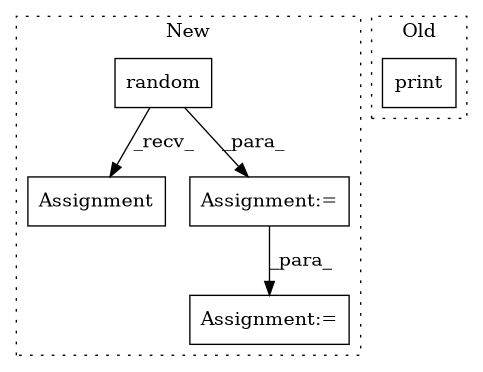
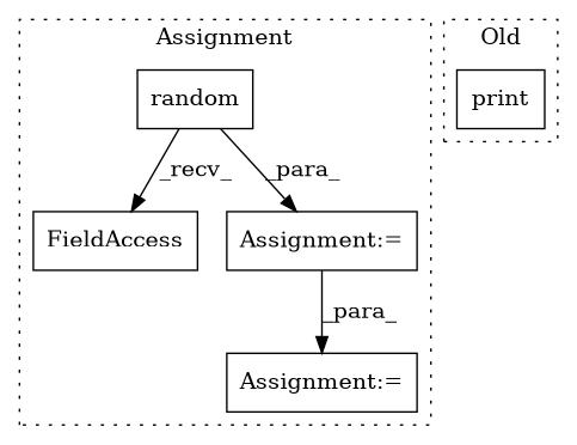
  digraph {
    node [a=32 l=1 shape=box]
    n1 [l="7,1" label=random s="2317,2330"]
-   n2 [a=22 l=3 label=Assignment s=2313]
+   n2 [a=22 l=3 label=FieldAccess s=2313]
    n3 [a=7 label="Assignment:=" s=2312]
    n4 [a=7 label="Assignment:=" s=2346]
    n5 [l="6,1" label=print s="2325,2377"]
    subgraph cluster_1 {
-     label=New
+     label=Assignment
      style=dotted
      n1
      n2
      n3
      n4
    }
    subgraph cluster_2 {
      label=Old
      style=dotted
      n5
    }
    n1 -> n2 [label=_recv_]
    n1 -> n3 [label=_para_]
    n3 -> n4 [label=_para_]
  }
